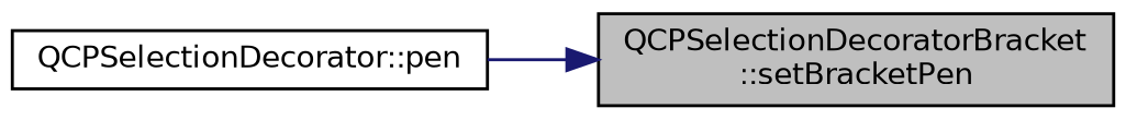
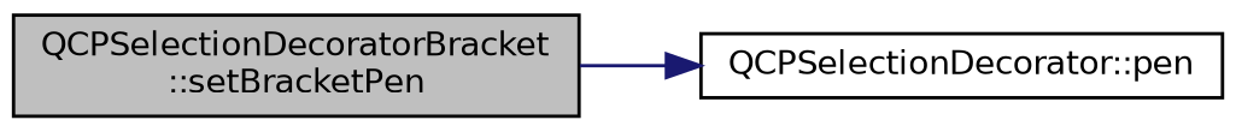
  digraph {
    rankdir=LR
    fontname="DejaVu Sans"
    node [color=black fontname="DejaVu Sans" fontsize=10 shape=record style=filled]
    n1 [fillcolor=grey75 fontcolor=black height=0.2 label="QCPSelectionDecoratorBracket\l::setBracketPen" width=0.4]
    n2 [fillcolor=white height=0.2 label="QCPSelectionDecorator::pen" width=0.4]
-   n2 -> n1 [color=midnightblue fontname="DejaVu Sans" fontsize=10 labelfontname=Helvetica labelfontsize=10 style=solid]
+   n1 -> n2 [color=midnightblue fontname="DejaVu Sans" fontsize=10 labelfontname=Helvetica labelfontsize=10 style=solid]
  }
